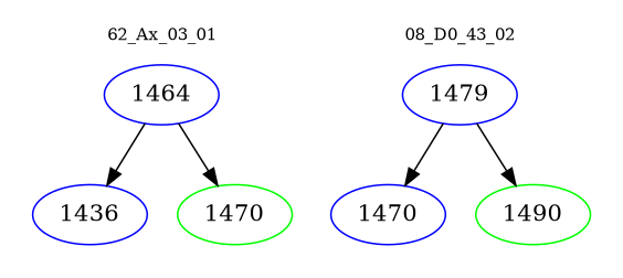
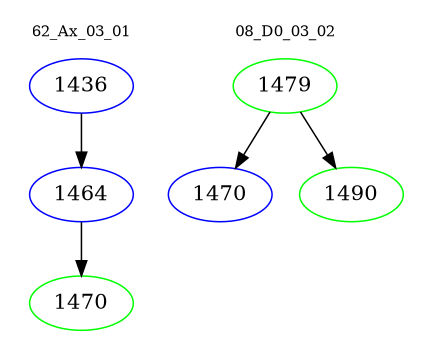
  digraph {
    node [color=blue]
    edge [color=black]
    n1 [label=1464]
    n2 [label=1436]
    n3 [color=green label=1470]
-   n4 [label=1479]
+   n4 [color=green label=1479]
    n5 [label=1470]
    n6 [color=green label=1490]
    subgraph cluster_1 {
      color=white
      fontsize=10
      label="62_Ax_03_01"
      n1
      n2
      n3
    }
    subgraph cluster_2 {
      color=white
      fontsize=10
-     label="08_D0_43_02"
+     label="08_D0_03_02"
      n4
      n5
      n6
    }
-   n1 -> n2
+   n2 -> n1
    n1 -> n3
    n4 -> n5
    n4 -> n6
  }
